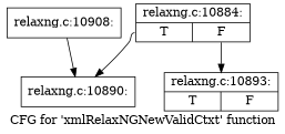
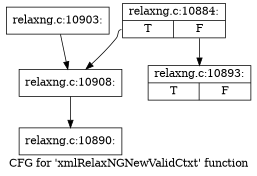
  digraph {
    label="CFG for 'xmlRelaxNGNewValidCtxt' function"
    node [shape=record]
    n1 [label="{relaxng.c:10884:|{<s0>T|<s1>F}}"]
    n2 [label="{relaxng.c:10890:}"]
    n3 [label="{relaxng.c:10893:|{<s0>T|<s1>F}}"]
    n4 [label="{relaxng.c:10908:}"]
-   n1 -> n2 [tailport=s0]
+   n5 [label="{relaxng.c:10903:}"]
+   n1 -> n4 [tailport=s0]
    n1 -> n3 [tailport=s1]
    n4 -> n2
+   n5 -> n4
  }
